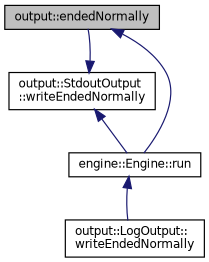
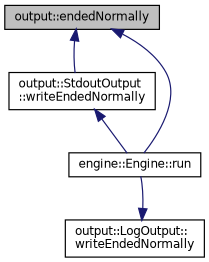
  digraph {
    rankdir=TB
    node [color=black fillcolor=white fontname=Helvetica fontsize=10 shape=record style=filled]
    edge [color=midnightblue dir=back fontname=Helvetica fontsize=10 labelfontname=Helvetica labelfontsize=10 style=solid]
    n1 [fillcolor=grey75 fontcolor=black height=0.2 label="output::endedNormally" width=0.4]
    n2 [height=0.2 label="output::StdoutOutput\l::writeEndedNormally" width=0.4]
    n3 [height=0.2 label="engine::Engine::run" width=0.4]
    n4 [height=0.2 label="output::LogOutput::\lwriteEndedNormally" width=0.4]
-   n2 -> n1
+   n1 -> n2
    n1 -> n3
    n2 -> n3
-   n3 -> n4
+   n4 -> n3
  }
